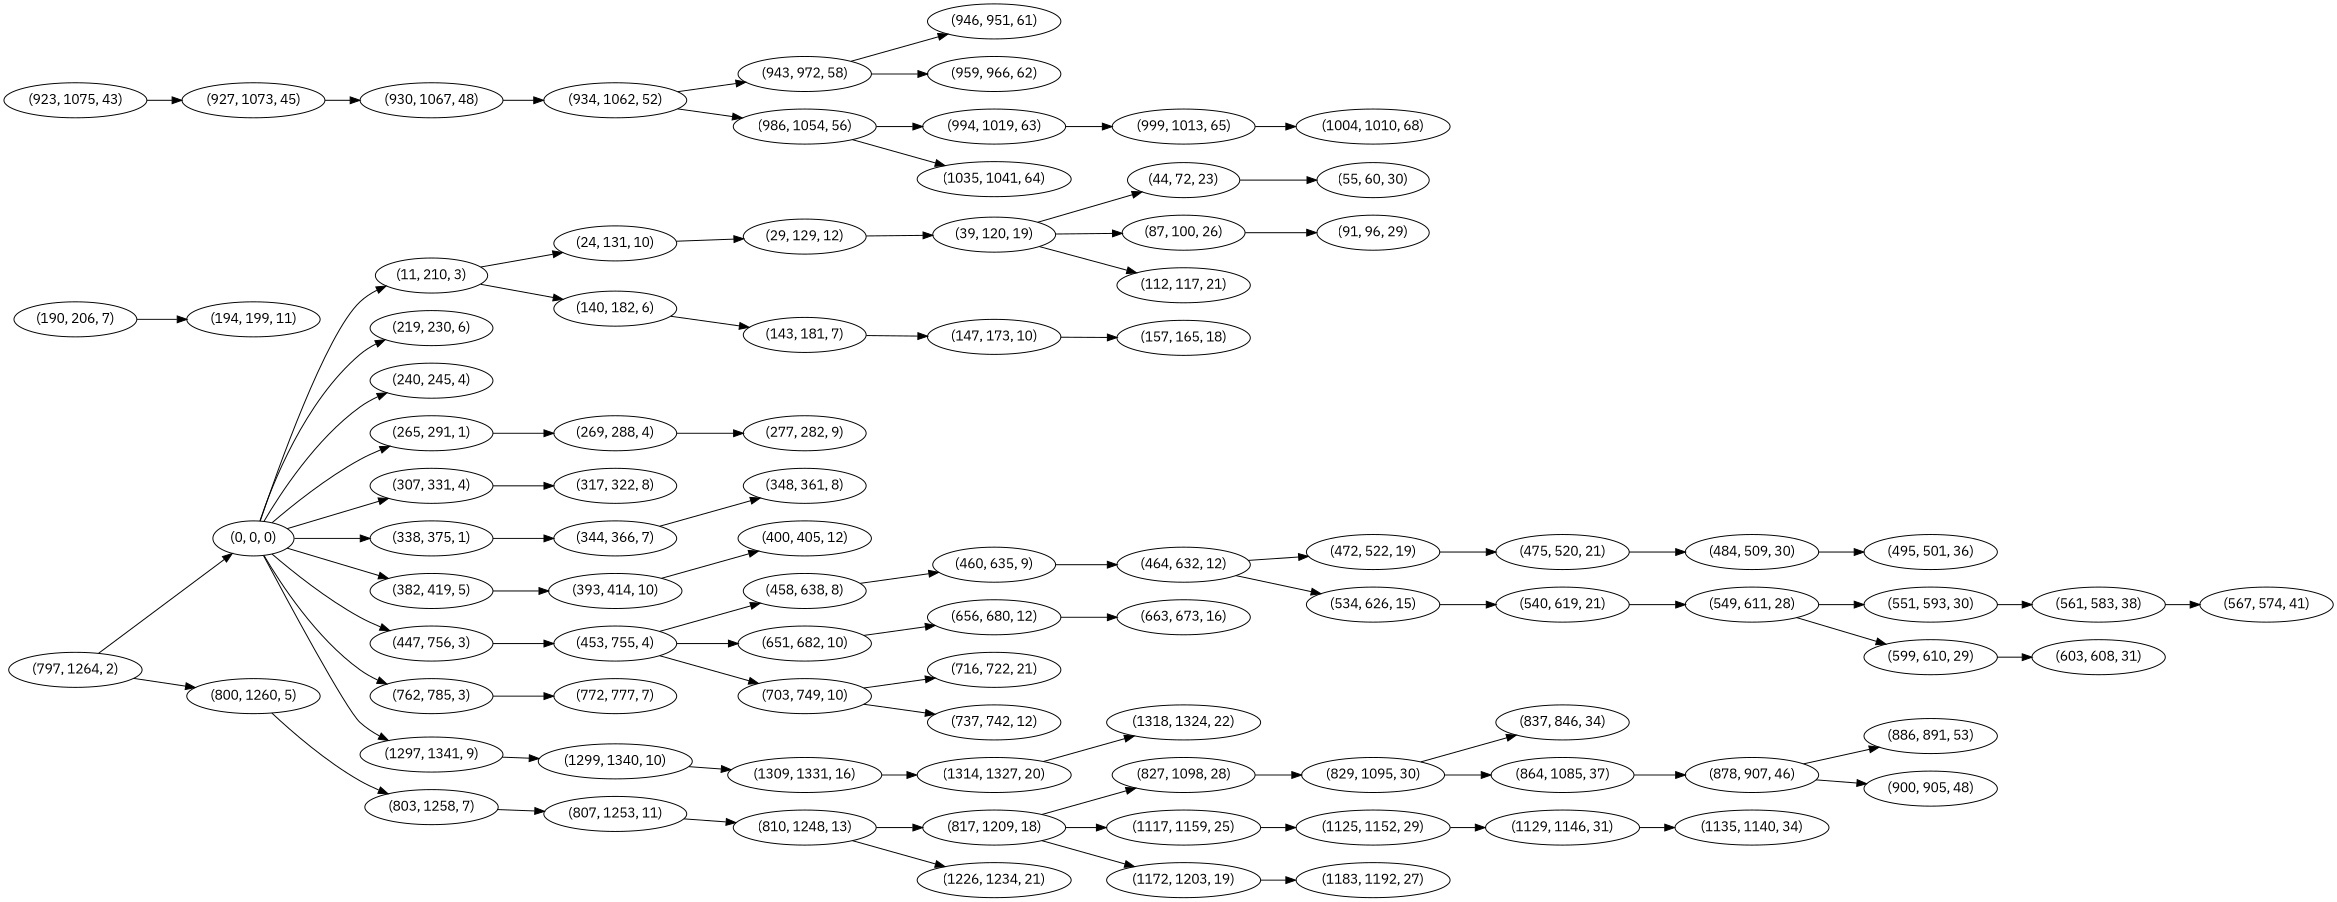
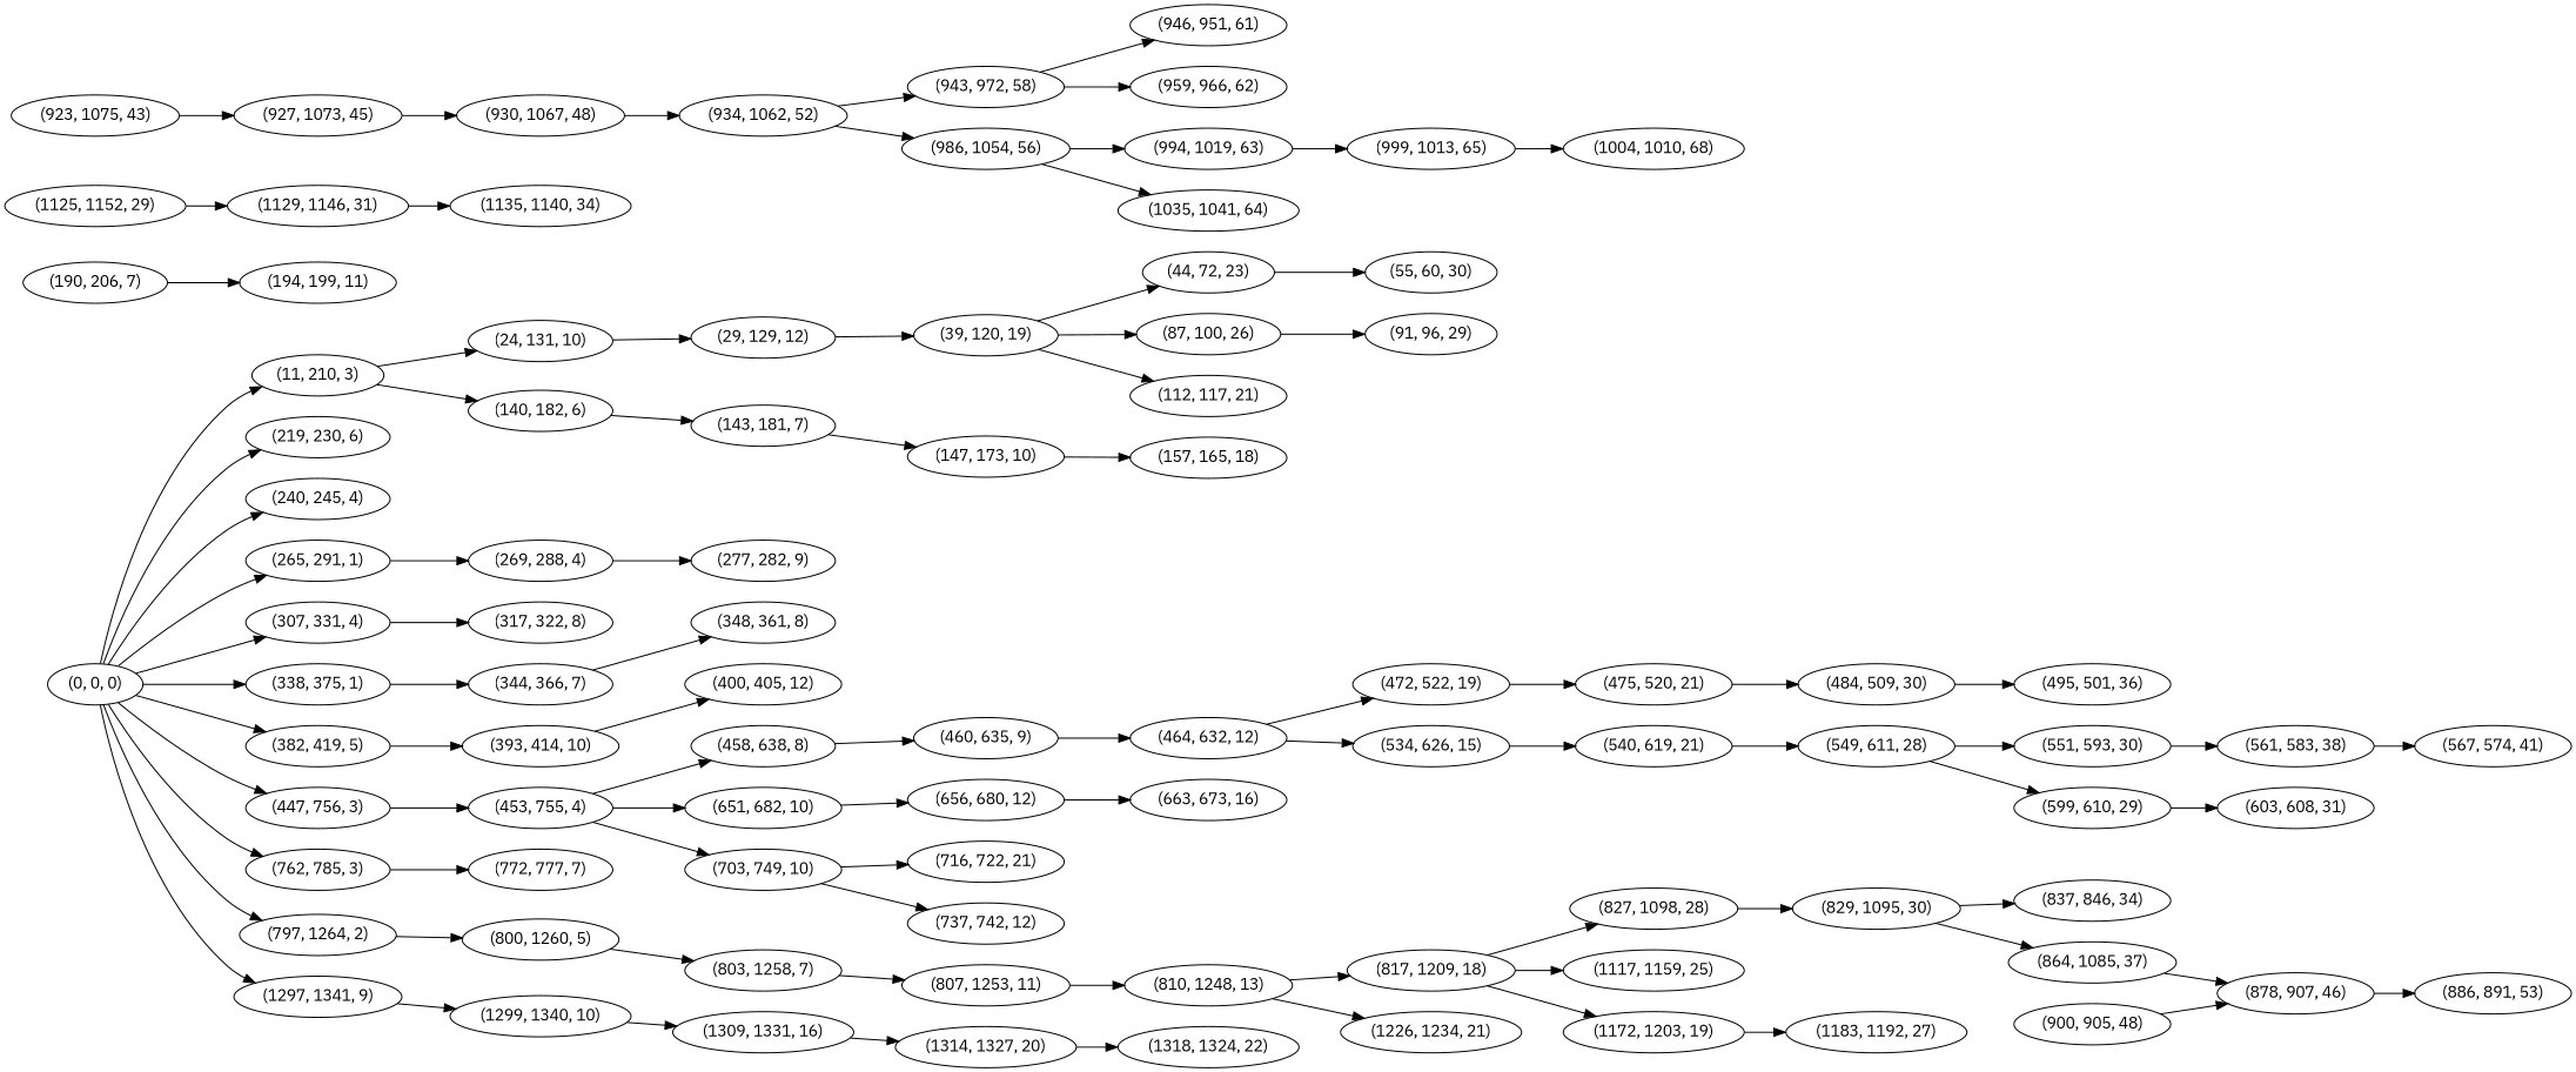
  digraph {
    fontname="IBM Plex Sans"
    rankdir=LR
    node [fontname="IBM Plex Sans"]
    edge [fontname="IBM Plex Sans"]
    "(0, 0, 0)"
    "(11, 210, 3)"
    "(219, 230, 6)"
    "(240, 245, 4)"
    "(265, 291, 1)"
    "(307, 331, 4)"
    "(338, 375, 1)"
    "(382, 419, 5)"
    "(447, 756, 3)"
    "(762, 785, 3)"
    "(797, 1264, 2)"
    "(1297, 1341, 9)"
    "(24, 131, 10)"
    "(140, 182, 6)"
    "(269, 288, 4)"
    "(317, 322, 8)"
    "(344, 366, 7)"
    "(393, 414, 10)"
    "(453, 755, 4)"
    "(772, 777, 7)"
    "(800, 1260, 5)"
    "(1299, 1340, 10)"
    "(29, 129, 12)"
    "(143, 181, 7)"
    "(190, 206, 7)"
    "(194, 199, 11)"
    "(39, 120, 19)"
    "(44, 72, 23)"
    "(87, 100, 26)"
    "(112, 117, 21)"
    "(55, 60, 30)"
    "(91, 96, 29)"
    "(147, 173, 10)"
    "(157, 165, 18)"
    "(277, 282, 9)"
    "(348, 361, 8)"
    "(400, 405, 12)"
    "(458, 638, 8)"
    "(651, 682, 10)"
    "(703, 749, 10)"
    "(460, 635, 9)"
    "(656, 680, 12)"
    "(716, 722, 21)"
    "(737, 742, 12)"
    "(464, 632, 12)"
    "(472, 522, 19)"
    "(534, 626, 15)"
    "(475, 520, 21)"
    "(540, 619, 21)"
    "(484, 509, 30)"
    "(495, 501, 36)"
    "(549, 611, 28)"
    "(551, 593, 30)"
    "(599, 610, 29)"
    "(561, 583, 38)"
    "(603, 608, 31)"
    "(567, 574, 41)"
    "(663, 673, 16)"
    "(803, 1258, 7)"
    "(807, 1253, 11)"
    "(810, 1248, 13)"
    "(817, 1209, 18)"
    "(1226, 1234, 21)"
    "(827, 1098, 28)"
    "(1117, 1159, 25)"
    "(1172, 1203, 19)"
    "(829, 1095, 30)"
    "(1125, 1152, 29)"
    "(1183, 1192, 27)"
    "(837, 846, 34)"
    "(864, 1085, 37)"
    "(878, 907, 46)"
    "(886, 891, 53)"
    "(900, 905, 48)"
    "(923, 1075, 43)"
    "(927, 1073, 45)"
    "(930, 1067, 48)"
    "(934, 1062, 52)"
    "(943, 972, 58)"
    "(986, 1054, 56)"
    "(946, 951, 61)"
    "(959, 966, 62)"
    "(994, 1019, 63)"
    "(1035, 1041, 64)"
    "(999, 1013, 65)"
    "(1004, 1010, 68)"
    "(1129, 1146, 31)"
    "(1135, 1140, 34)"
    "(1309, 1331, 16)"
    "(1314, 1327, 20)"
    "(1318, 1324, 22)"
    "(0, 0, 0)" -> "(11, 210, 3)"
    "(0, 0, 0)" -> "(219, 230, 6)"
    "(0, 0, 0)" -> "(240, 245, 4)"
    "(0, 0, 0)" -> "(265, 291, 1)"
    "(0, 0, 0)" -> "(307, 331, 4)"
    "(0, 0, 0)" -> "(338, 375, 1)"
    "(0, 0, 0)" -> "(382, 419, 5)"
    "(0, 0, 0)" -> "(447, 756, 3)"
    "(0, 0, 0)" -> "(762, 785, 3)"
-   "(797, 1264, 2)" -> "(0, 0, 0)"
+   "(0, 0, 0)" -> "(797, 1264, 2)"
    "(0, 0, 0)" -> "(1297, 1341, 9)"
    "(11, 210, 3)" -> "(24, 131, 10)"
    "(11, 210, 3)" -> "(140, 182, 6)"
    "(265, 291, 1)" -> "(269, 288, 4)"
    "(307, 331, 4)" -> "(317, 322, 8)"
    "(338, 375, 1)" -> "(344, 366, 7)"
    "(382, 419, 5)" -> "(393, 414, 10)"
    "(447, 756, 3)" -> "(453, 755, 4)"
    "(762, 785, 3)" -> "(772, 777, 7)"
    "(797, 1264, 2)" -> "(800, 1260, 5)"
    "(1297, 1341, 9)" -> "(1299, 1340, 10)"
    "(24, 131, 10)" -> "(29, 129, 12)"
    "(140, 182, 6)" -> "(143, 181, 7)"
    "(269, 288, 4)" -> "(277, 282, 9)"
    "(344, 366, 7)" -> "(348, 361, 8)"
    "(393, 414, 10)" -> "(400, 405, 12)"
    "(453, 755, 4)" -> "(458, 638, 8)"
    "(453, 755, 4)" -> "(651, 682, 10)"
    "(453, 755, 4)" -> "(703, 749, 10)"
    "(800, 1260, 5)" -> "(803, 1258, 7)"
    "(1299, 1340, 10)" -> "(1309, 1331, 16)"
    "(29, 129, 12)" -> "(39, 120, 19)"
    "(143, 181, 7)" -> "(147, 173, 10)"
    "(190, 206, 7)" -> "(194, 199, 11)"
    "(39, 120, 19)" -> "(44, 72, 23)"
    "(39, 120, 19)" -> "(87, 100, 26)"
    "(39, 120, 19)" -> "(112, 117, 21)"
    "(44, 72, 23)" -> "(55, 60, 30)"
    "(87, 100, 26)" -> "(91, 96, 29)"
    "(147, 173, 10)" -> "(157, 165, 18)"
    "(458, 638, 8)" -> "(460, 635, 9)"
    "(651, 682, 10)" -> "(656, 680, 12)"
    "(703, 749, 10)" -> "(716, 722, 21)"
    "(703, 749, 10)" -> "(737, 742, 12)"
    "(460, 635, 9)" -> "(464, 632, 12)"
    "(656, 680, 12)" -> "(663, 673, 16)"
    "(464, 632, 12)" -> "(472, 522, 19)"
    "(464, 632, 12)" -> "(534, 626, 15)"
    "(472, 522, 19)" -> "(475, 520, 21)"
    "(534, 626, 15)" -> "(540, 619, 21)"
    "(475, 520, 21)" -> "(484, 509, 30)"
    "(540, 619, 21)" -> "(549, 611, 28)"
    "(484, 509, 30)" -> "(495, 501, 36)"
    "(549, 611, 28)" -> "(551, 593, 30)"
    "(549, 611, 28)" -> "(599, 610, 29)"
    "(551, 593, 30)" -> "(561, 583, 38)"
    "(599, 610, 29)" -> "(603, 608, 31)"
    "(561, 583, 38)" -> "(567, 574, 41)"
    "(803, 1258, 7)" -> "(807, 1253, 11)"
    "(807, 1253, 11)" -> "(810, 1248, 13)"
    "(810, 1248, 13)" -> "(817, 1209, 18)"
    "(810, 1248, 13)" -> "(1226, 1234, 21)"
    "(817, 1209, 18)" -> "(827, 1098, 28)"
    "(817, 1209, 18)" -> "(1117, 1159, 25)"
    "(817, 1209, 18)" -> "(1172, 1203, 19)"
    "(827, 1098, 28)" -> "(829, 1095, 30)"
-   "(1117, 1159, 25)" -> "(1125, 1152, 29)"
    "(1172, 1203, 19)" -> "(1183, 1192, 27)"
    "(829, 1095, 30)" -> "(837, 846, 34)"
    "(829, 1095, 30)" -> "(864, 1085, 37)"
    "(1125, 1152, 29)" -> "(1129, 1146, 31)"
    "(864, 1085, 37)" -> "(878, 907, 46)"
    "(878, 907, 46)" -> "(886, 891, 53)"
-   "(878, 907, 46)" -> "(900, 905, 48)"
+   "(900, 905, 48)" -> "(878, 907, 46)"
    "(923, 1075, 43)" -> "(927, 1073, 45)"
    "(927, 1073, 45)" -> "(930, 1067, 48)"
    "(930, 1067, 48)" -> "(934, 1062, 52)"
    "(934, 1062, 52)" -> "(943, 972, 58)"
    "(934, 1062, 52)" -> "(986, 1054, 56)"
    "(943, 972, 58)" -> "(946, 951, 61)"
    "(943, 972, 58)" -> "(959, 966, 62)"
    "(986, 1054, 56)" -> "(994, 1019, 63)"
    "(986, 1054, 56)" -> "(1035, 1041, 64)"
    "(994, 1019, 63)" -> "(999, 1013, 65)"
    "(999, 1013, 65)" -> "(1004, 1010, 68)"
    "(1129, 1146, 31)" -> "(1135, 1140, 34)"
    "(1309, 1331, 16)" -> "(1314, 1327, 20)"
    "(1314, 1327, 20)" -> "(1318, 1324, 22)"
  }
